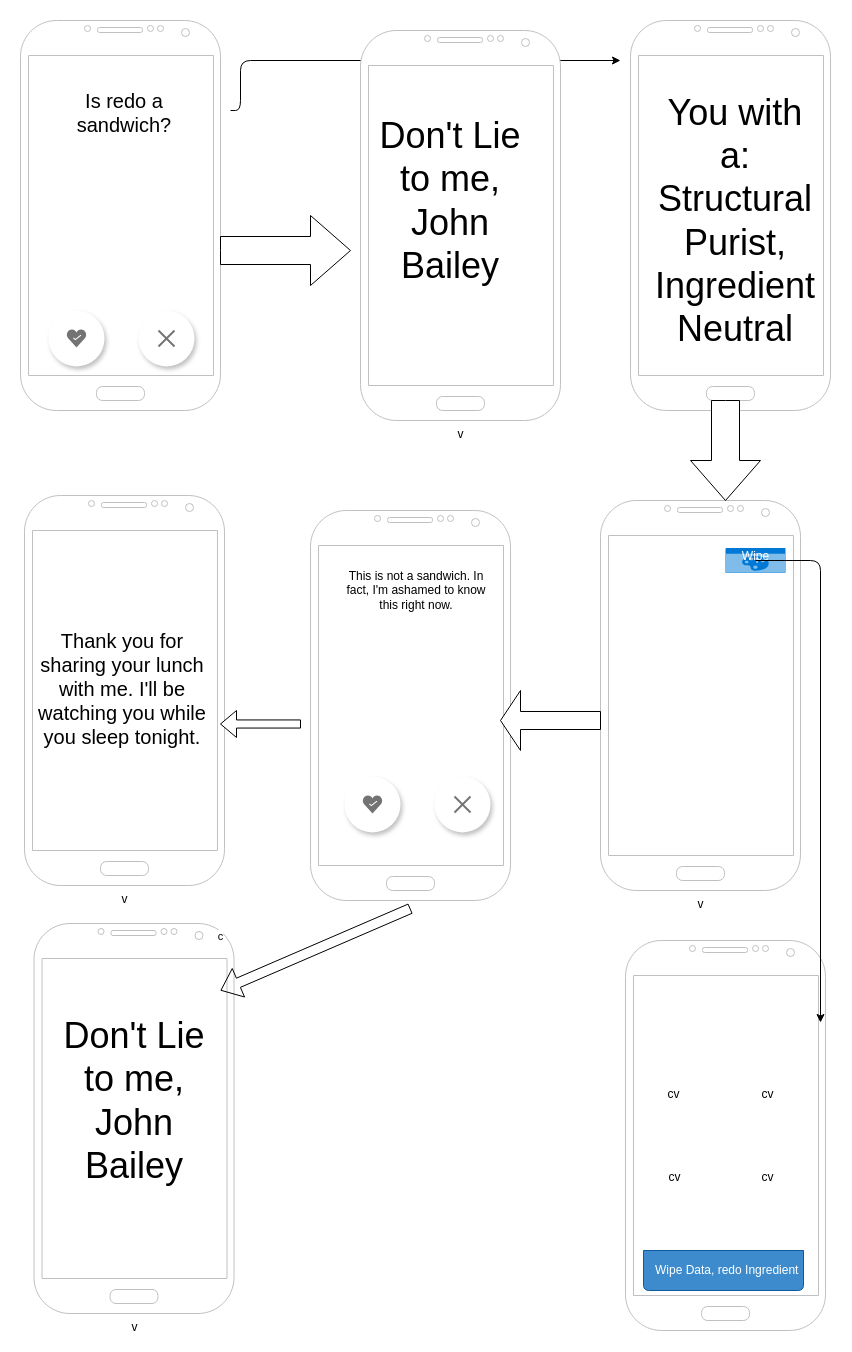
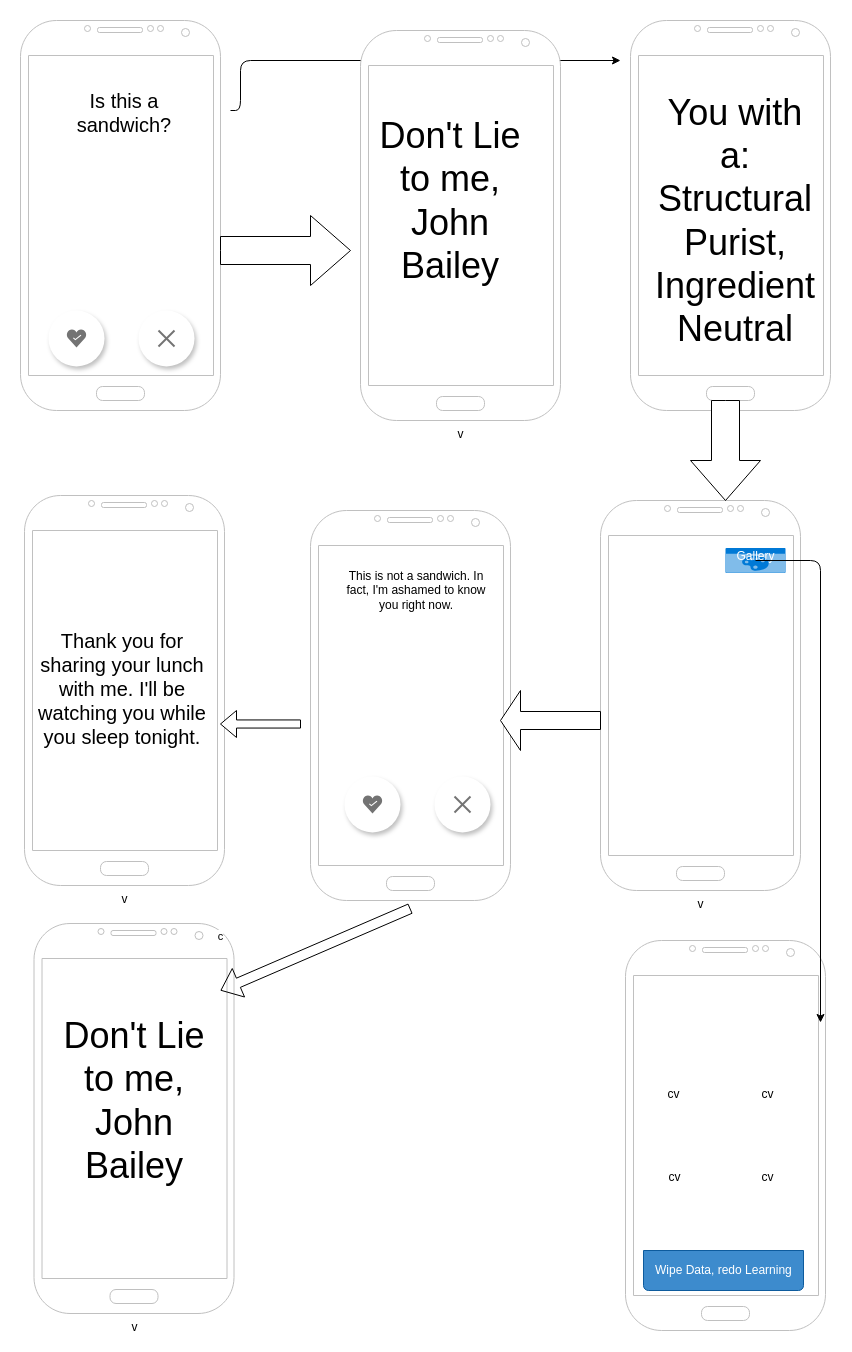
  <mxCell id="0" />
  <mxCell id="1" parent="0" />
  <mxCell id="2" value="" style="verticalLabelPosition=bottom;verticalAlign=top;html=1;shadow=0;dashed=0;strokeWidth=1;shape=mxgraph.android.phone2;fillColor=#ffffff;strokeColor=#c0c0c0;" vertex="1" parent="1"><mxGeometry x="20" y="20" width="200" height="390" as="geometry" /></mxCell>
  <mxCell id="3" value="" style="verticalLabelPosition=bottom;verticalAlign=top;html=1;shadow=0;dashed=0;strokeWidth=1;shape=mxgraph.android.phone2;fillColor=#ffffff;strokeColor=#c0c0c0;" vertex="1" parent="1"><mxGeometry x="625" y="940" width="200" height="390" as="geometry" /></mxCell>
  <mxCell id="4" value="v" style="verticalLabelPosition=bottom;verticalAlign=top;html=1;shadow=0;dashed=0;strokeWidth=1;shape=mxgraph.android.phone2;fillColor=#ffffff;strokeColor=#c0c0c0;" vertex="1" parent="1"><mxGeometry x="33.5" y="923" width="200" height="390" as="geometry" /></mxCell>
  <mxCell id="5" value="v" style="verticalLabelPosition=bottom;verticalAlign=top;html=1;shadow=0;dashed=0;strokeWidth=1;shape=mxgraph.android.phone2;fillColor=#ffffff;strokeColor=#c0c0c0;" vertex="1" parent="1"><mxGeometry x="630" y="20" width="200" height="390" as="geometry" /></mxCell>
  <mxCell id="6" value="v" style="verticalLabelPosition=bottom;verticalAlign=top;html=1;shadow=0;dashed=0;strokeWidth=1;shape=mxgraph.android.phone2;fillColor=#ffffff;strokeColor=#c0c0c0;" vertex="1" parent="1"><mxGeometry x="600" y="500" width="200" height="390" as="geometry" /></mxCell>
  <mxCell id="7" value="" style="shape=ellipse;dashed=0;fillColor=#ffffff;strokeColor=none;shadow=1;fontSize=13;fontColor=#000000;align=center;verticalAlign=top;labelPosition=center;verticalLabelPosition=bottom;html=1;aspect=fixed;" vertex="1" parent="1"><mxGeometry x="138" y="310" width="56" height="56" as="geometry" /></mxCell>
  <mxCell id="8" value="" style="dashed=0;html=1;shape=mxgraph.gmdl.x;strokeColor=#737373;strokeWidth=2;shadow=0;" vertex="1" parent="7"><mxGeometry x="20" y="20" width="16" height="16" as="geometry" /></mxCell>
  <mxCell id="9" value="" style="shape=ellipse;dashed=0;fillColor=#ffffff;strokeColor=none;shadow=1;fontSize=13;fontColor=#000000;align=center;verticalAlign=top;labelPosition=center;verticalLabelPosition=bottom;html=1;aspect=fixed;" vertex="1" parent="1"><mxGeometry x="48" y="310" width="56" height="56" as="geometry" /></mxCell>
  <mxCell id="10" value="" style="dashed=0;html=1;shape=mxgraph.gmdl.health;strokeColor=none;fillColor=#737373;shadow=0;" vertex="1" parent="9"><mxGeometry x="18" y="19" width="20" height="18" as="geometry" /></mxCell>
  <mxCell id="11" value="&lt;font style=&quot;font-size: 36px&quot;&gt;Don't Lie to me, John Bailey&lt;/font&gt;" style="text;html=1;strokeColor=none;fillColor=none;align=center;verticalAlign=middle;whiteSpace=wrap;rounded=0;" vertex="1" parent="1"><mxGeometry x="370" y="90" width="160" height="220" as="geometry" /></mxCell>
  <mxCell id="12" value="" style="shape=image;html=1;verticalAlign=top;verticalLabelPosition=bottom;labelBackgroundColor=#ffffff;imageAspect=0;aspect=fixed;image=https://cdn0.iconfinder.com/data/icons/twitter-24/512/159_Twitter_Image_Picture-128.png" vertex="1" parent="1"><mxGeometry x="33.5" y="140" width="173" height="173" as="geometry" /></mxCell>
- <mxCell id="13" value="&lt;span style=&quot;font-size: 20px&quot;&gt;&lt;br&gt;Is redo a sandwich?&lt;/span&gt;&lt;br&gt;" style="text;html=1;strokeColor=none;fillColor=none;align=center;verticalAlign=middle;whiteSpace=wrap;rounded=0;" vertex="1" parent="1"><mxGeometry x="48" y="60" width="152" height="80" as="geometry" /></mxCell>
+ <mxCell id="13" value="&lt;span style=&quot;font-size: 20px&quot;&gt;&lt;br&gt;Is this a sandwich?&lt;/span&gt;&lt;br&gt;" style="text;html=1;strokeColor=none;fillColor=none;align=center;verticalAlign=middle;whiteSpace=wrap;rounded=0;" vertex="1" parent="1"><mxGeometry x="48" y="60" width="152" height="80" as="geometry" /></mxCell>
  <mxCell id="14" value="" style="html=1;shadow=0;dashed=0;align=center;verticalAlign=middle;shape=mxgraph.arrows2.arrow;dy=0.6;dx=40;notch=0;" vertex="1" parent="1"><mxGeometry x="220" y="215" width="130" height="70" as="geometry" /></mxCell>
  <mxCell id="15" value="" style="edgeStyle=elbowEdgeStyle;elbow=horizontal;endArrow=classic;html=1;" edge="1" parent="1"><mxGeometry width="50" height="50" relative="1" as="geometry"><mxPoint x="230" y="110" as="sourcePoint" /><mxPoint x="620" y="60" as="targetPoint" /><Array as="points"><mxPoint x="240" y="90" /></Array></mxGeometry></mxCell>
  <mxCell id="16" value="&lt;font style=&quot;font-size: 36px&quot;&gt;You with a:&lt;br&gt;Structural Purist, Ingredient&lt;br&gt;Neutral&lt;br&gt;&lt;/font&gt;" style="text;html=1;strokeColor=none;fillColor=none;align=center;verticalAlign=middle;whiteSpace=wrap;rounded=0;" vertex="1" parent="1"><mxGeometry x="650" y="90" width="170" height="260" as="geometry" /></mxCell>
  <mxCell id="17" value="" style="html=1;shadow=0;dashed=0;align=center;verticalAlign=middle;shape=mxgraph.arrows2.arrow;dy=0.6;dx=40;direction=south;notch=0;" vertex="1" parent="1"><mxGeometry x="690" y="400" width="70" height="100" as="geometry" /></mxCell>
  <mxCell id="18" value="" style="shape=image;html=1;verticalAlign=top;verticalLabelPosition=bottom;labelBackgroundColor=#ffffff;imageAspect=0;aspect=fixed;image=https://cdn0.iconfinder.com/data/icons/twitter-24/512/159_Twitter_Image_Picture-128.png" vertex="1" parent="1"><mxGeometry x="613.5" y="590" width="173" height="173" as="geometry" /></mxCell>
  <mxCell id="19" value="" style="shape=image;html=1;verticalAlign=top;verticalLabelPosition=bottom;labelBackgroundColor=#ffffff;imageAspect=0;aspect=fixed;image=https://cdn0.iconfinder.com/data/icons/kameleon-free-pack-rounded/110/Camera-Front-128.png" vertex="1" parent="1"><mxGeometry x="674" y="790" width="51" height="51" as="geometry" /></mxCell>
- <mxCell id="20" value="Wipe" style="html=1;strokeColor=none;fillColor=#0079D6;labelPosition=center;verticalLabelPosition=middle;verticalAlign=top;align=center;fontSize=12;outlineConnect=0;spacingTop=-6;fontColor=#FFFFFF;shape=mxgraph.sitemap.gallery;" vertex="1" parent="1"><mxGeometry x="725" y="547.5" width="60" height="25" as="geometry" /></mxCell>
+ <mxCell id="20" value="Gallery" style="html=1;strokeColor=none;fillColor=#0079D6;labelPosition=center;verticalLabelPosition=middle;verticalAlign=top;align=center;fontSize=12;outlineConnect=0;spacingTop=-6;fontColor=#FFFFFF;shape=mxgraph.sitemap.gallery;" vertex="1" parent="1"><mxGeometry x="725" y="547.5" width="60" height="25" as="geometry" /></mxCell>
  <mxCell id="21" value="" style="verticalLabelPosition=bottom;verticalAlign=top;html=1;shadow=0;dashed=0;strokeWidth=1;shape=mxgraph.android.phone2;fillColor=#ffffff;strokeColor=#c0c0c0;" vertex="1" parent="1"><mxGeometry x="310" y="510" width="200" height="390" as="geometry" /></mxCell>
  <mxCell id="22" value="" style="shape=ellipse;dashed=0;fillColor=#ffffff;strokeColor=none;shadow=1;fontSize=13;fontColor=#000000;align=center;verticalAlign=top;labelPosition=center;verticalLabelPosition=bottom;html=1;aspect=fixed;" vertex="1" parent="1"><mxGeometry x="434" y="776" width="56" height="56" as="geometry" /></mxCell>
  <mxCell id="23" value="" style="dashed=0;html=1;shape=mxgraph.gmdl.x;strokeColor=#737373;strokeWidth=2;shadow=0;" vertex="1" parent="22"><mxGeometry x="20" y="20" width="16" height="16" as="geometry" /></mxCell>
  <mxCell id="24" value="" style="shape=ellipse;dashed=0;fillColor=#ffffff;strokeColor=none;shadow=1;fontSize=13;fontColor=#000000;align=center;verticalAlign=top;labelPosition=center;verticalLabelPosition=bottom;html=1;aspect=fixed;" vertex="1" parent="1"><mxGeometry x="344" y="776" width="56" height="56" as="geometry" /></mxCell>
  <mxCell id="25" value="" style="dashed=0;html=1;shape=mxgraph.gmdl.health;strokeColor=none;fillColor=#737373;shadow=0;" vertex="1" parent="24"><mxGeometry x="18" y="19" width="20" height="18" as="geometry" /></mxCell>
  <mxCell id="26" value="" style="shape=image;html=1;verticalAlign=top;verticalLabelPosition=bottom;labelBackgroundColor=#ffffff;imageAspect=0;aspect=fixed;image=https://cdn0.iconfinder.com/data/icons/twitter-24/512/159_Twitter_Image_Picture-128.png" vertex="1" parent="1"><mxGeometry x="329.5" y="606" width="173" height="173" as="geometry" /></mxCell>
- <mxCell id="27" value="This is not a sandwich. In fact, I'm ashamed to know this right now.&lt;br&gt;" style="text;html=1;strokeColor=none;fillColor=none;align=center;verticalAlign=middle;whiteSpace=wrap;rounded=0;" vertex="1" parent="1"><mxGeometry x="340" y="550" width="152" height="80" as="geometry" /></mxCell>
+ <mxCell id="27" value="This is not a sandwich. In fact, I'm ashamed to know you right now.&lt;br&gt;" style="text;html=1;strokeColor=none;fillColor=none;align=center;verticalAlign=middle;whiteSpace=wrap;rounded=0;" vertex="1" parent="1"><mxGeometry x="340" y="550" width="152" height="80" as="geometry" /></mxCell>
  <mxCell id="28" value="" style="shape=singleArrow;direction=west;whiteSpace=wrap;html=1;" vertex="1" parent="1"><mxGeometry x="500" y="690" width="100" height="60" as="geometry" /></mxCell>
  <mxCell id="29" value="c" style="shape=flexArrow;endArrow=classic;html=1;" edge="1" parent="1"><mxGeometry x="0.8" y="-49" width="50" height="50" relative="1" as="geometry"><mxPoint x="410" y="908" as="sourcePoint" /><mxPoint x="220" y="990" as="targetPoint" /><mxPoint y="-1" as="offset" /></mxGeometry></mxCell>
  <mxCell id="30" value="v" style="verticalLabelPosition=bottom;verticalAlign=top;html=1;shadow=0;dashed=0;strokeWidth=1;shape=mxgraph.android.phone2;fillColor=#ffffff;strokeColor=#c0c0c0;" vertex="1" parent="1"><mxGeometry x="360" y="30" width="200" height="390" as="geometry" /></mxCell>
  <mxCell id="31" value="&lt;font style=&quot;font-size: 36px&quot;&gt;Don't Lie to me, John Bailey&lt;/font&gt;" style="text;html=1;strokeColor=none;fillColor=none;align=center;verticalAlign=middle;whiteSpace=wrap;rounded=0;" vertex="1" parent="1"><mxGeometry x="53.5" y="990" width="160" height="220" as="geometry" /></mxCell>
  <mxCell id="32" value="" style="edgeStyle=segmentEdgeStyle;endArrow=classic;html=1;" edge="1" parent="1"><mxGeometry width="50" height="50" relative="1" as="geometry"><mxPoint x="755" y="560" as="sourcePoint" /><mxPoint x="820" y="1022" as="targetPoint" /></mxGeometry></mxCell>
  <mxCell id="33" value="cv" style="shape=image;html=1;verticalAlign=top;verticalLabelPosition=bottom;labelBackgroundColor=#ffffff;imageAspect=0;aspect=fixed;image=https://cdn2.iconfinder.com/data/icons/basic-ui-elements-16/117/gallery-128.png" vertex="1" parent="1"><mxGeometry x="636" y="1007" width="73" height="73" as="geometry" /></mxCell>
  <mxCell id="34" value="cv" style="shape=image;html=1;verticalAlign=top;verticalLabelPosition=bottom;labelBackgroundColor=#ffffff;imageAspect=0;aspect=fixed;image=https://cdn2.iconfinder.com/data/icons/basic-ui-elements-16/117/gallery-128.png" vertex="1" parent="1"><mxGeometry x="730" y="1007" width="73" height="73" as="geometry" /></mxCell>
  <mxCell id="35" value="cv" style="shape=image;html=1;verticalAlign=top;verticalLabelPosition=bottom;labelBackgroundColor=#ffffff;imageAspect=0;aspect=fixed;image=https://cdn2.iconfinder.com/data/icons/basic-ui-elements-16/117/gallery-128.png" vertex="1" parent="1"><mxGeometry x="637.5" y="1090" width="73" height="73" as="geometry" /></mxCell>
  <mxCell id="36" value="cv" style="shape=image;html=1;verticalAlign=top;verticalLabelPosition=bottom;labelBackgroundColor=#ffffff;imageAspect=0;aspect=fixed;image=https://cdn2.iconfinder.com/data/icons/basic-ui-elements-16/117/gallery-128.png" vertex="1" parent="1"><mxGeometry x="730" y="1090" width="73" height="73" as="geometry" /></mxCell>
  <mxCell id="37" value="cv" style="shape=image;html=1;verticalAlign=top;verticalLabelPosition=bottom;labelBackgroundColor=#ffffff;imageAspect=0;aspect=fixed;image=https://cdn2.iconfinder.com/data/icons/basic-ui-elements-16/117/gallery-128.png" vertex="1" parent="1"><mxGeometry x="639.5" y="1173" width="73" height="73" as="geometry" /></mxCell>
  <mxCell id="38" value="cv" style="shape=image;html=1;verticalAlign=top;verticalLabelPosition=bottom;labelBackgroundColor=#ffffff;imageAspect=0;aspect=fixed;image=https://cdn2.iconfinder.com/data/icons/basic-ui-elements-16/117/gallery-128.png" vertex="1" parent="1"><mxGeometry x="735" y="1173" width="73" height="73" as="geometry" /></mxCell>
- <mxCell id="39" value="Wipe Data, redo Ingredient" style="html=1;shadow=0;dashed=0;shape=mxgraph.bootstrap.bottomButton;rSize=5;fillColor=#3D8BCD;strokeColor=#0D5B9D;fontColor=#ffffff;spacingLeft=10;align=left;whiteSpace=wrap;" vertex="1" parent="1"><mxGeometry x="643" y="1250" width="160" height="40" as="geometry" /></mxCell>
+ <mxCell id="39" value="Wipe Data, redo Learning" style="html=1;shadow=0;dashed=0;shape=mxgraph.bootstrap.bottomButton;rSize=5;fillColor=#3D8BCD;strokeColor=#0D5B9D;fontColor=#ffffff;spacingLeft=10;align=left;whiteSpace=wrap;" vertex="1" parent="1"><mxGeometry x="643" y="1250" width="160" height="40" as="geometry" /></mxCell>
  <mxCell id="40" value="&lt;font style=&quot;font-size: 20px&quot;&gt;Thank you for sharing your lunch with me. I'll be watching you while you sleep tonight.&lt;/font&gt;" style="text;html=1;strokeColor=none;fillColor=none;align=center;verticalAlign=middle;whiteSpace=wrap;rounded=0;" vertex="1" parent="1"><mxGeometry x="34" y="555" width="176" height="265" as="geometry" /></mxCell>
  <mxCell id="41" value="v" style="verticalLabelPosition=bottom;verticalAlign=top;html=1;shadow=0;dashed=0;strokeWidth=1;shape=mxgraph.android.phone2;fillColor=#ffffff;strokeColor=#c0c0c0;" vertex="1" parent="1"><mxGeometry x="24" y="495" width="200" height="390" as="geometry" /></mxCell>
  <mxCell id="42" value="" style="shape=singleArrow;direction=west;whiteSpace=wrap;html=1;" vertex="1" parent="1"><mxGeometry x="220" y="710" width="80" height="27" as="geometry" /></mxCell>
